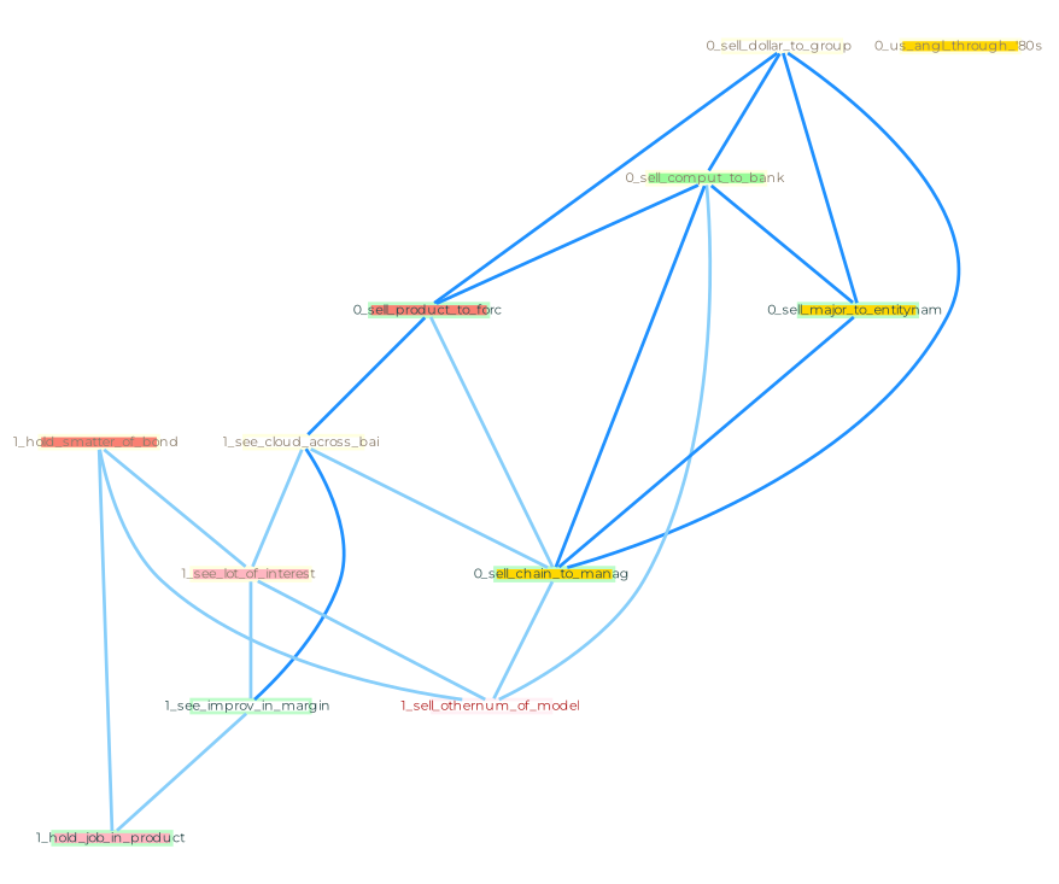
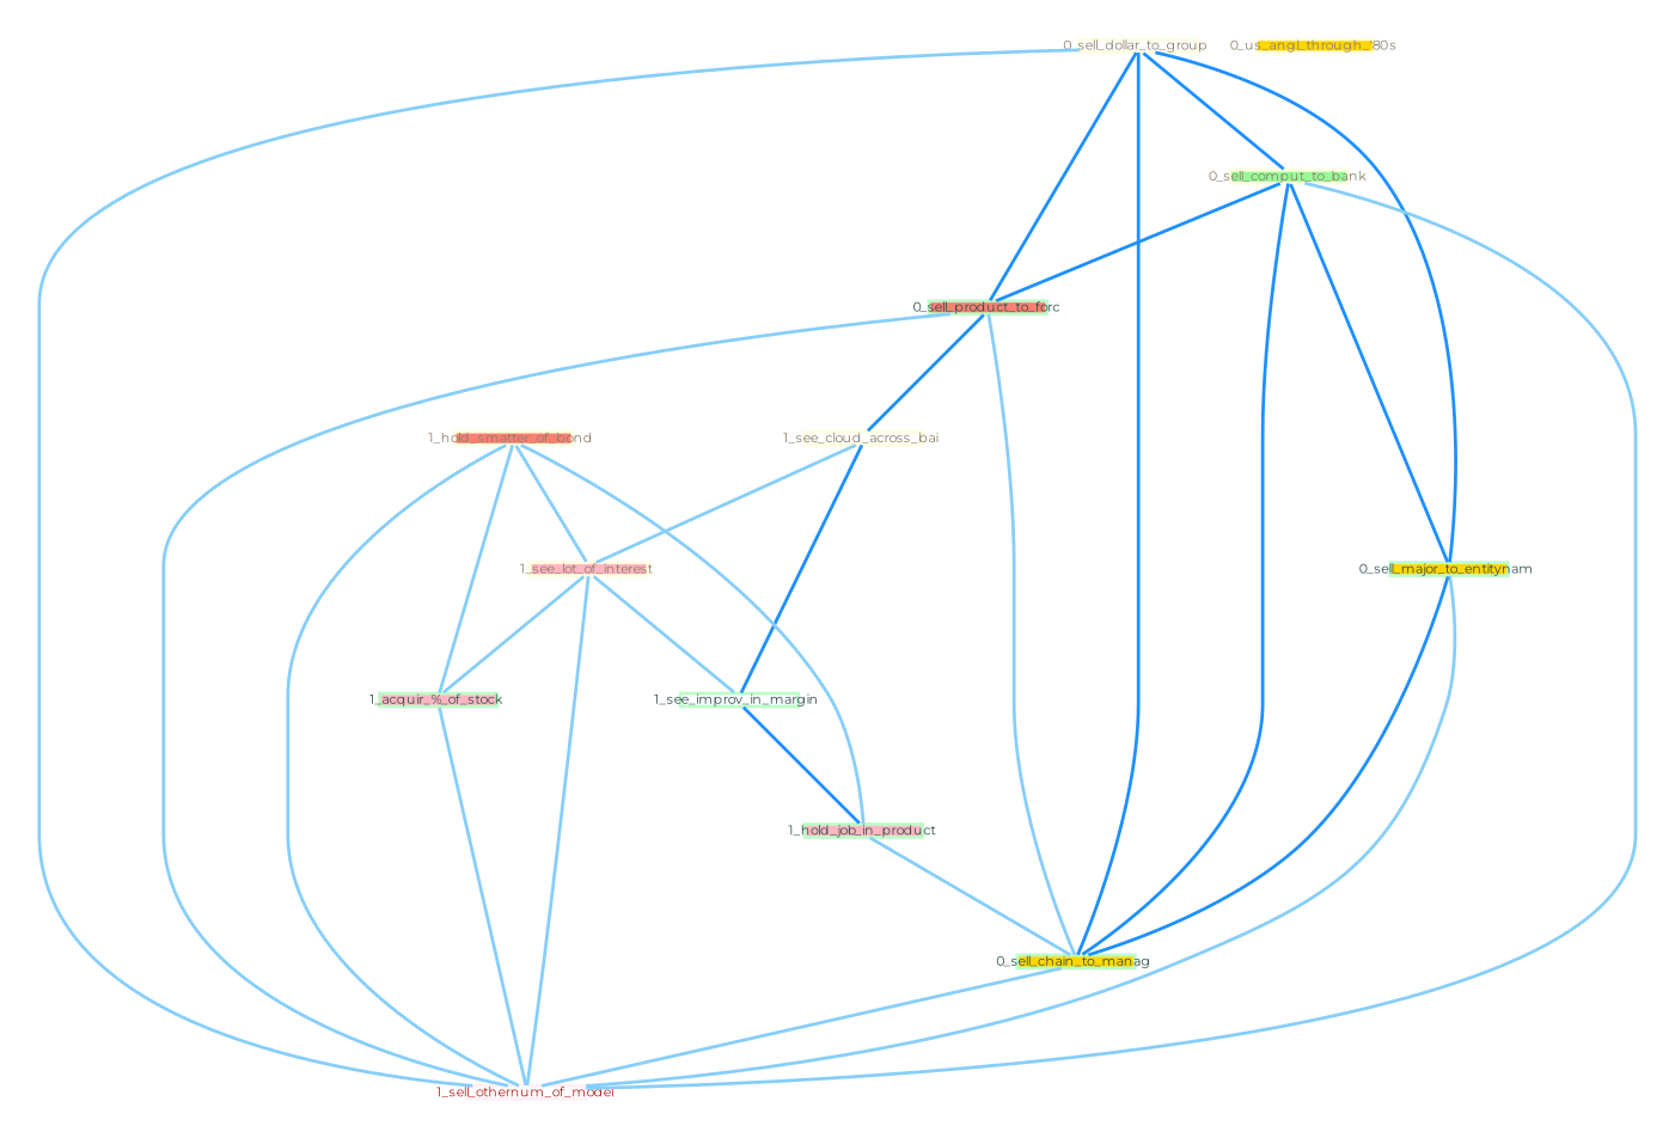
  graph {
    fontname=Montserrat
    node [color="#ffffe0" fillcolor=white fixedsize=true fontcolor="#8b7d6b" fontname=Montserrat fontsize=4 shape=polygon style=filled]
    edge [color="#87cefa" fontname=Montserrat w=1]
    "0_sell_dollar_to_group " [height=.06 width=.5]
    "1_see_cloud_across_bai " [height=.06 width=.5]
    "0_sell_comput_to_bank " [fillcolor=palegreen height=.06 width=.5]
    "1_hold_smatter_of_bond " [fillcolor=salmon height=.06 width=.5]
    "0_us_angl_through_'80s " [fillcolor=gold height=.06 width=.5]
    "1_see_lot_of_interest " [fillcolor=lightpink height=.06 width=.5]
    "1_sell_othernum_of_model " [color="#fff0f5" fontcolor="#b22222" height=.06 width=.5]
    "0_sell_product_to_forc " [color="#BDFCC9" fillcolor=salmon fontcolor="#2f4f4f" height=.06 width=.5]
    "0_sell_major_to_entitynam " [color="#BDFCC9" fillcolor=gold fontcolor="#2f4f4f" height=.06 width=.5]
    "0_sell_chain_to_manag " [color="#BDFCC9" fillcolor=gold fontcolor="#2f4f4f" height=.06 width=.5]
    "1_see_improv_in_margin " [color="#BDFCC9" fontcolor="#2f4f4f" height=.06 width=.5]
+   "1_acquir_%_of_stock " [color="#BDFCC9" fillcolor=lightpink fontcolor="#2f4f4f" height=.06 width=.5]
    n13 [color="#BDFCC9" fillcolor=lightpink fontcolor="#2f4f4f" height=.06 label="1_hold_job_in_product" width=.5]
    subgraph sub_1 {
      "0_sell_dollar_to_group "
      "1_see_cloud_across_bai "
      "0_sell_comput_to_bank "
      "1_hold_smatter_of_bond "
      "0_us_angl_through_'80s "
      "1_see_lot_of_interest "
    }
    subgraph sub_2 {
      "1_sell_othernum_of_model "
    }
    "0_sell_dollar_to_group " -- "0_sell_comput_to_bank " [color="#1e90ff" w=2]
+   "0_sell_dollar_to_group " -- "1_sell_othernum_of_model "
    "0_sell_dollar_to_group " -- "0_sell_product_to_forc " [color="#1e90ff" w=2]
    "0_sell_dollar_to_group " -- "0_sell_major_to_entitynam " [color="#1e90ff" w=2]
    "0_sell_dollar_to_group " -- "0_sell_chain_to_manag " [color="#1e90ff" w=2]
    "1_see_cloud_across_bai " -- "1_see_lot_of_interest "
    "1_see_cloud_across_bai " -- "1_see_improv_in_margin " [color="#1e90ff"]
    "0_sell_comput_to_bank " -- "1_sell_othernum_of_model "
    "0_sell_comput_to_bank " -- "0_sell_product_to_forc " [color="#1e90ff" w=2]
    "0_sell_comput_to_bank " -- "0_sell_major_to_entitynam " [color="#1e90ff" w=2]
    "0_sell_comput_to_bank " -- "0_sell_chain_to_manag " [color="#1e90ff" w=2]
    "1_hold_smatter_of_bond " -- "1_see_lot_of_interest "
    "1_hold_smatter_of_bond " -- "1_sell_othernum_of_model "
+   "1_hold_smatter_of_bond " -- "1_acquir_%_of_stock "
    "1_hold_smatter_of_bond " -- n13
    "1_see_lot_of_interest " -- "1_sell_othernum_of_model "
    "1_see_lot_of_interest " -- "1_see_improv_in_margin "
+   "1_see_lot_of_interest " -- "1_acquir_%_of_stock "
    "0_sell_product_to_forc " -- "1_see_cloud_across_bai " [color="#1e90ff" w=2]
+   "0_sell_product_to_forc " -- "1_sell_othernum_of_model "
    "0_sell_product_to_forc " -- "0_sell_chain_to_manag " [w=2]
+   "0_sell_major_to_entitynam " -- "1_sell_othernum_of_model "
    "0_sell_major_to_entitynam " -- "0_sell_chain_to_manag " [color="#1e90ff" w=2]
    "0_sell_chain_to_manag " -- "1_sell_othernum_of_model "
-   "1_see_improv_in_margin " -- n13
-   "1_see_cloud_across_bai " -- "0_sell_chain_to_manag "
+   "1_see_improv_in_margin " -- n13 [color="#1e90ff"]
+   "1_acquir_%_of_stock " -- "1_sell_othernum_of_model "
+   n13 -- "0_sell_chain_to_manag "
  }
